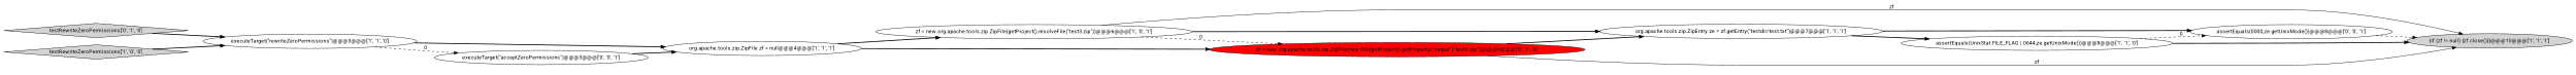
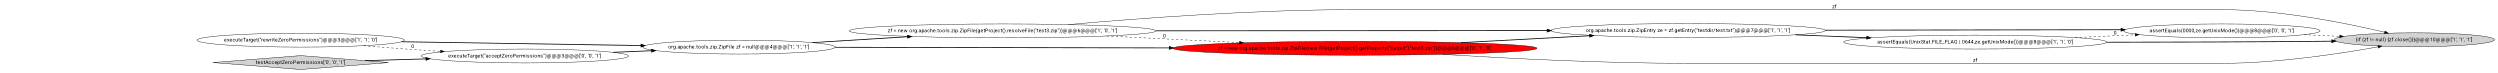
  digraph {
    fontname=Roboto
    rankdir=LR
    node [fillcolor=white fontname=Roboto shape=ellipse style=filled]
    edge [fontname=Roboto style=bold]
    n1 [fillcolor=lightgray label="{if (zf != null) {zf.close()}}@@@10@@@['1', '1', '1']"]
    n2 [label="org.apache.tools.zip.ZipEntry ze = zf.getEntry(\"testdir/test.txt\")@@@7@@@['1', '1', '1']"]
    n3 [label="assertEquals(UnixStat.FILE_FLAG | 0644,ze.getUnixMode())@@@8@@@['1', '1', '0']"]
    n4 [label="assertEquals(0000,ze.getUnixMode())@@@8@@@['0', '0', '1']"]
-   n5 [fillcolor=lightgray label="testRewriteZeroPermissions['0', '1', '0']" shape=diamond]
    n6 [label="executeTarget(\"rewriteZeroPermissions\")@@@3@@@['1', '1', '0']"]
    n7 [label="org.apache.tools.zip.ZipFile zf = null@@@4@@@['1', '1', '1']"]
    n8 [label="executeTarget(\"acceptZeroPermissions\")@@@3@@@['0', '0', '1']"]
    n9 [fillcolor=red label="zf = new org.apache.tools.zip.ZipFile(new File(getProject().getProperty(\"output\"),\"test3.zip\"))@@@6@@@['0', '1', '0']"]
    n10 [label="zf = new org.apache.tools.zip.ZipFile(getProject().resolveFile(\"test3.zip\"))@@@6@@@['1', '0', '1']"]
-   n12 [fillcolor=lightgray label="testRewriteZeroPermissions['1', '0', '0']" shape=diamond]
+   n11 [fillcolor=lightgray label="testAcceptZeroPermissions['0', '0', '1']" shape=diamond]
    n2 -> n3
    n2 -> n4
    n3 -> n1
    n3 -> n4 [label=0 style=dashed]
    n4 -> n1 [style=dashed]
-   n5 -> n6
    n6 -> n7
    n6 -> n8 [label=0 style=dashed]
    n7 -> n9
    n7 -> n10
    n8 -> n7
    n9 -> n1 [label=zf style=solid]
    n9 -> n2
    n10 -> n1 [label=zf style=solid]
    n10 -> n2
    n10 -> n9 [label=0 style=dashed]
-   n12 -> n6
+   n11 -> n8
  }
